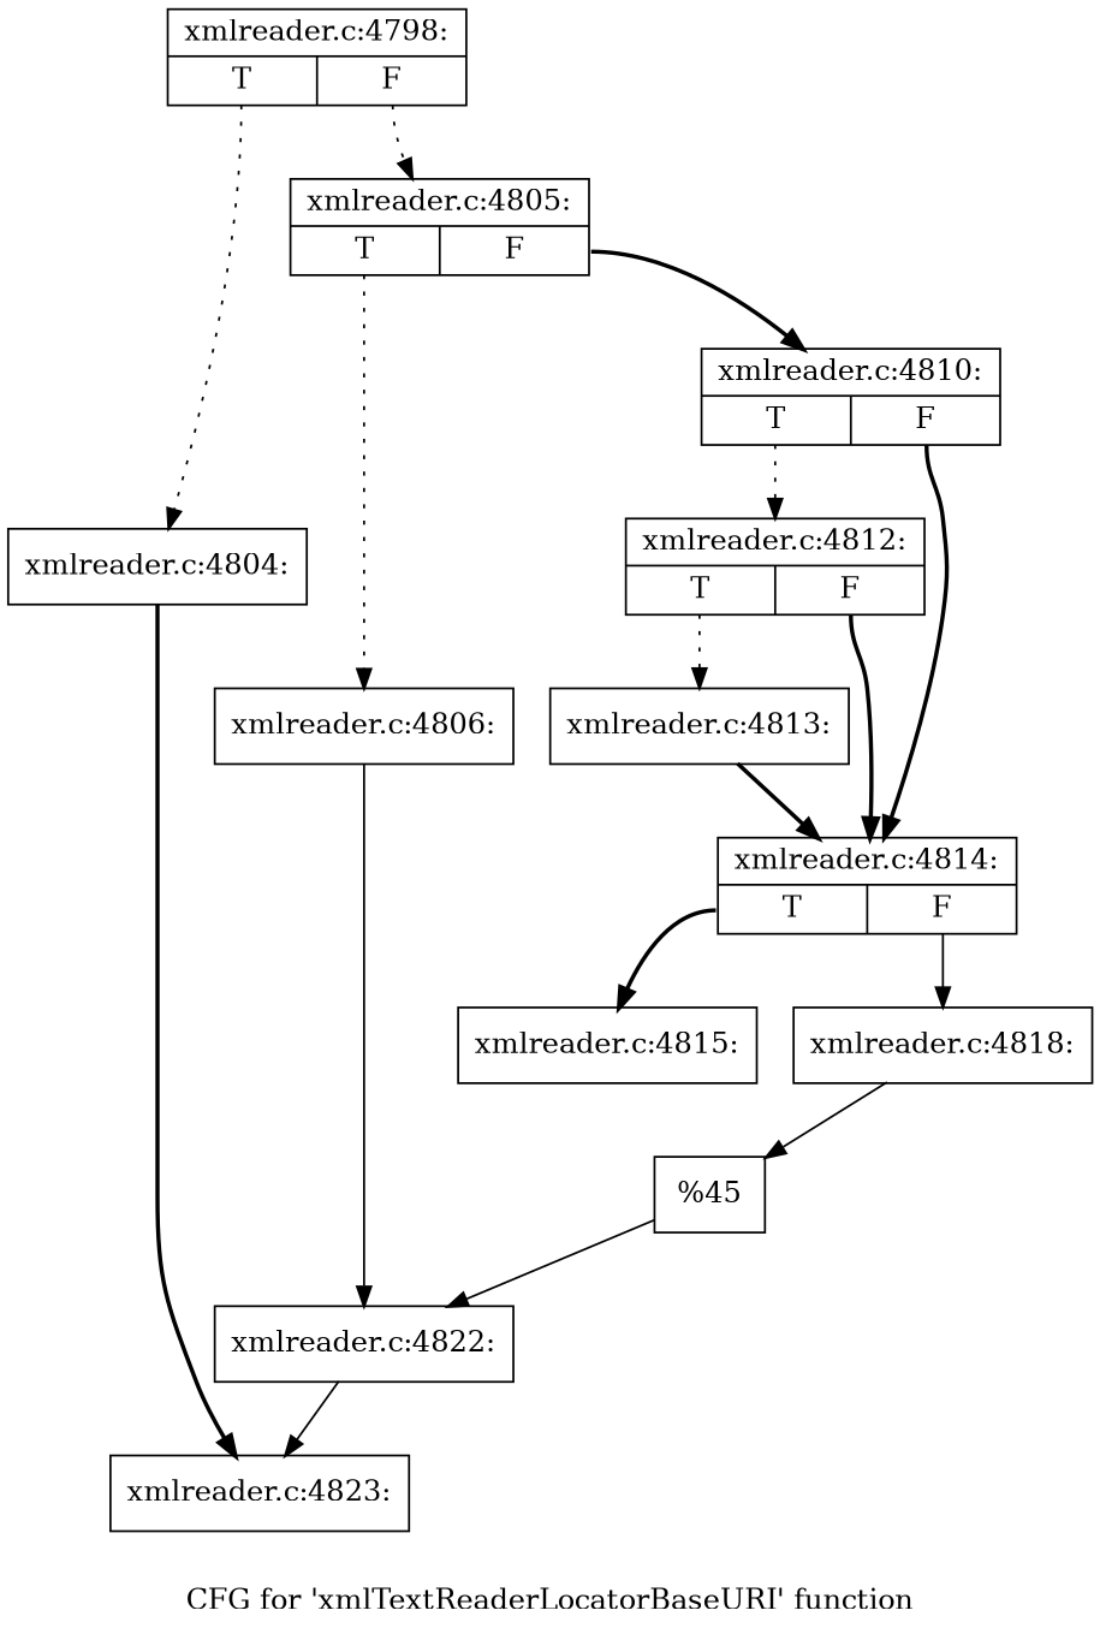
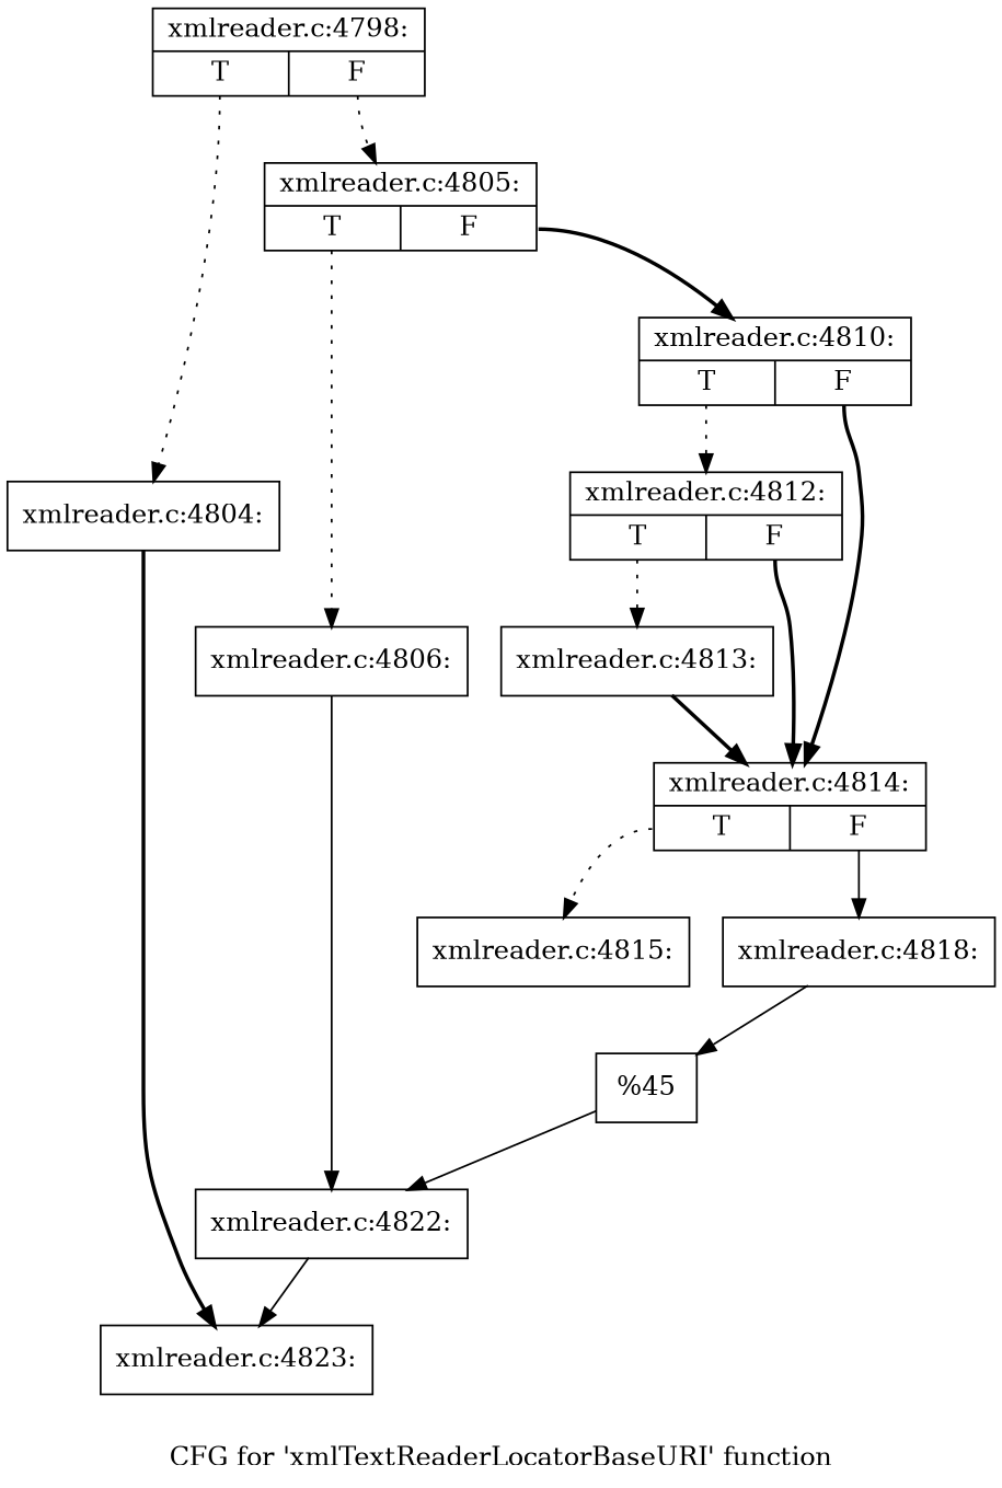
  digraph {
    label="CFG for 'xmlTextReaderLocatorBaseURI' function"
    node [shape=record]
    edge [style=bold]
    n1 [label="{xmlreader.c:4798:|{<s0>T|<s1>F}}"]
    n2 [label="{xmlreader.c:4804:}"]
    n3 [label="{xmlreader.c:4805:|{<s0>T|<s1>F}}"]
    n4 [label="{xmlreader.c:4823:}"]
    n5 [label="{xmlreader.c:4806:}"]
    n6 [label="{xmlreader.c:4810:|{<s0>T|<s1>F}}"]
    n7 [label="{xmlreader.c:4822:}"]
    n8 [label="{xmlreader.c:4812:|{<s0>T|<s1>F}}"]
    n9 [label="{xmlreader.c:4814:|{<s0>T|<s1>F}}"]
    n10 [label="{xmlreader.c:4813:}"]
    n11 [label="{xmlreader.c:4815:}"]
    n12 [label="{xmlreader.c:4818:}"]
    n13 [label="{%45}"]
    n1 -> n2 [style=dotted tailport=s0]
    n1 -> n3 [style=dotted tailport=s1]
    n2 -> n4
    n3 -> n5 [style=dotted tailport=s0]
    n3 -> n6 [tailport=s1]
    n5 -> n7 [style=solid]
    n6 -> n8 [style=dotted tailport=s0]
    n6 -> n9 [tailport=s1]
    n7 -> n4 [style=solid]
    n8 -> n9 [tailport=s1]
    n8 -> n10 [style=dotted tailport=s0]
-   n9 -> n11 [tailport=s0]
+   n9 -> n11 [style=dotted tailport=s0]
    n9 -> n12 [style=solid tailport=s1]
    n10 -> n9
    n12 -> n13 [style=solid]
    n13 -> n7 [style=solid]
  }
